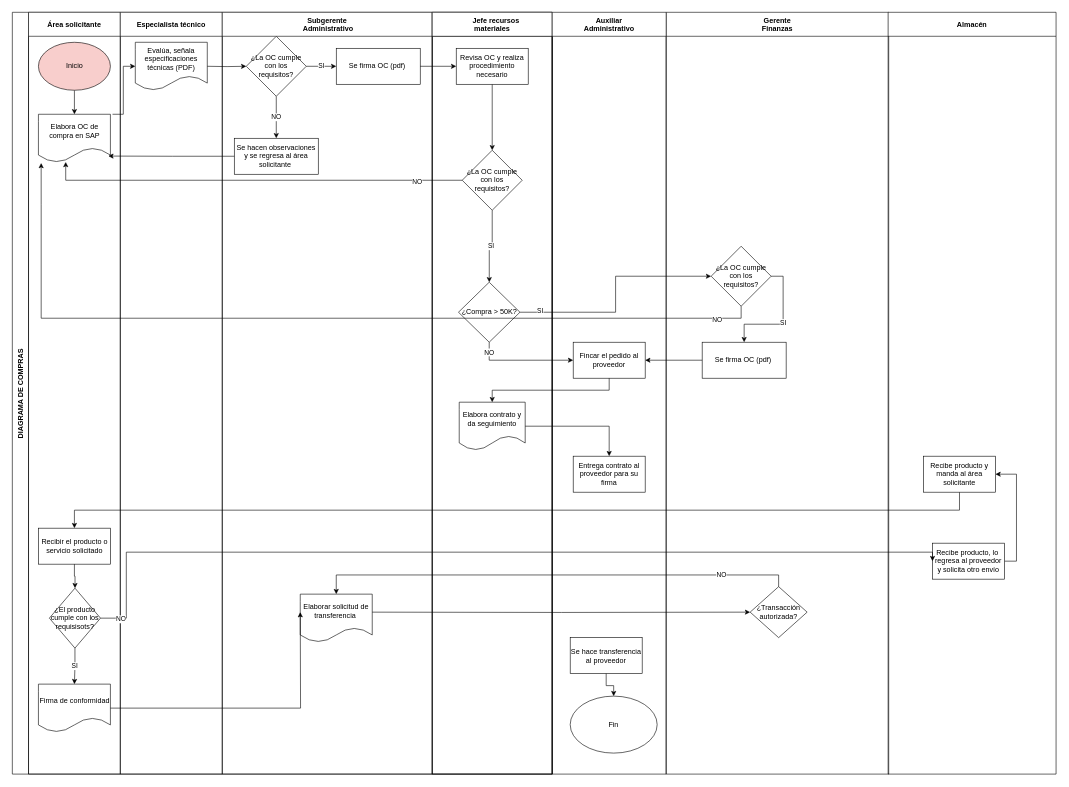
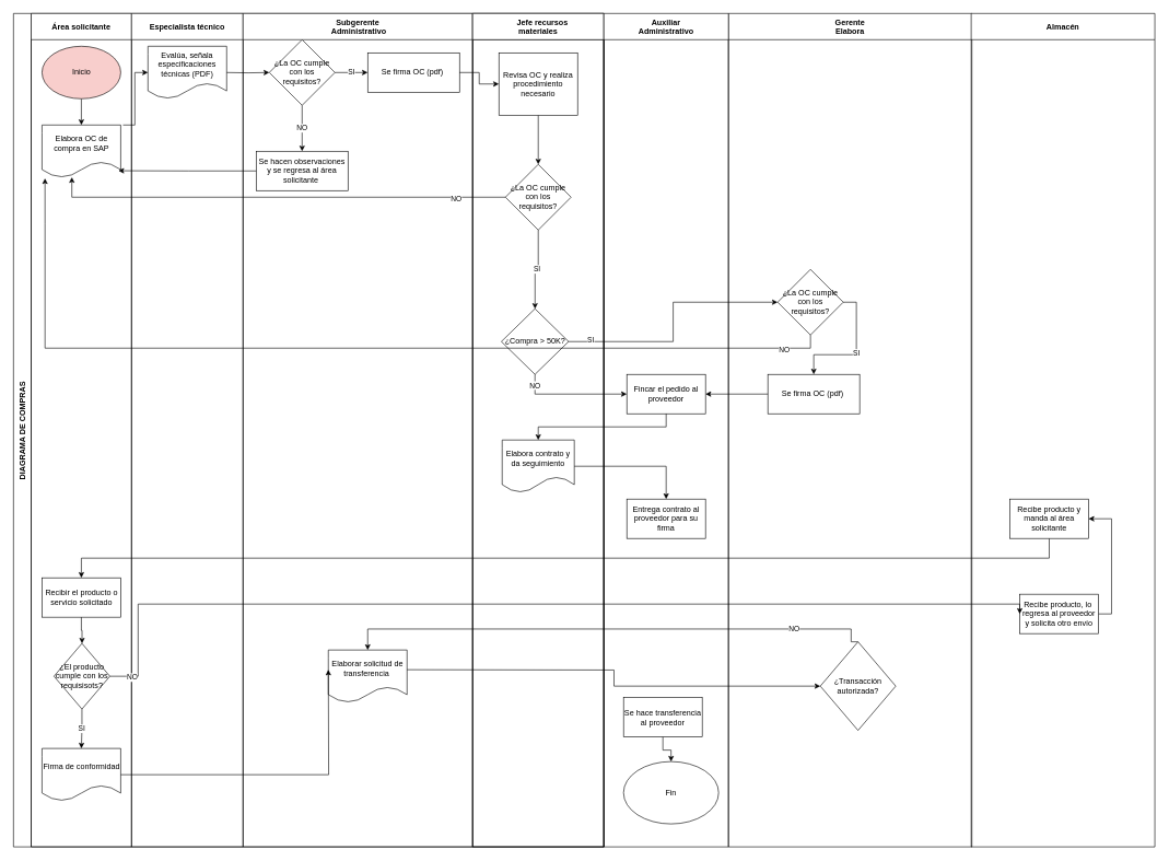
  <mxCell id="0" />
  <mxCell id="1" parent="0" />
  <mxCell id="2" value="DIAGRAMA DE COMPRAS" style="swimlane;childLayout=stackLayout;resizeParent=1;resizeParentMax=0;startSize=27;horizontal=0;horizontalStack=1;" parent="1" vertex="1"><mxGeometry x="20" y="20" width="900" height="1270" as="geometry" /></mxCell>
  <mxCell id="3" value="Área solicitante" style="swimlane;startSize=40;" parent="2" vertex="1"><mxGeometry x="27" width="153" height="1270" as="geometry" /></mxCell>
  <mxCell id="4" value="" style="edgeStyle=orthogonalEdgeStyle;rounded=0;orthogonalLoop=1;jettySize=auto;html=1;fontFamily=Helvetica;fontSize=12;fontColor=default;startSize=40;" parent="3" source="5" target="6" edge="1"><mxGeometry relative="1" as="geometry" /></mxCell>
  <mxCell id="5" value="Inicio" style="ellipse;whiteSpace=wrap;html=1;fillColor=#f8cecc;" parent="3" vertex="1"><mxGeometry x="16.5" y="50" width="120" height="80" as="geometry" /></mxCell>
  <mxCell id="6" value="Elabora OC de compra en SAP" style="shape=document;whiteSpace=wrap;html=1;boundedLbl=1;rounded=0;glass=0;fontFamily=Helvetica;fontSize=12;fontColor=default;startSize=40;strokeColor=default;fillColor=default;" parent="3" vertex="1"><mxGeometry x="16.5" y="170" width="120" height="80" as="geometry" /></mxCell>
  <mxCell id="7" value="Firma de conformidad" style="shape=document;whiteSpace=wrap;html=1;boundedLbl=1;rounded=0;glass=0;fontFamily=Helvetica;fontSize=12;fontColor=default;startSize=40;strokeColor=default;fillColor=default;" parent="3" vertex="1"><mxGeometry x="16.5" y="1120" width="120" height="80" as="geometry" /></mxCell>
  <mxCell id="8" value="Recibir el producto o servicio solicitado" style="whiteSpace=wrap;html=1;rounded=0;glass=0;startSize=40;" parent="3" vertex="1"><mxGeometry x="16.5" y="860" width="120" height="60" as="geometry" /></mxCell>
  <mxCell id="9" value="SI" style="edgeStyle=orthogonalEdgeStyle;rounded=0;orthogonalLoop=1;jettySize=auto;html=1;exitX=0.5;exitY=1;exitDx=0;exitDy=0;entryX=0.5;entryY=0;entryDx=0;entryDy=0;" edge="1" parent="3" source="10" target="7"><mxGeometry relative="1" as="geometry" /></mxCell>
  <mxCell id="10" value="¿El producto cumple con los requisisots?" style="rhombus;whiteSpace=wrap;html=1;rounded=0;glass=0;startSize=40;" vertex="1" parent="3"><mxGeometry x="34.75" y="960" width="85.25" height="100" as="geometry" /></mxCell>
  <mxCell id="11" value="" style="edgeStyle=orthogonalEdgeStyle;rounded=0;orthogonalLoop=1;jettySize=auto;html=1;" edge="1" parent="3" source="8" target="10"><mxGeometry relative="1" as="geometry" /></mxCell>
  <mxCell id="12" value="Especialista técnico" style="swimlane;startSize=40;" parent="2" vertex="1"><mxGeometry x="180" width="170" height="1270" as="geometry" /></mxCell>
  <mxCell id="13" value="Evalúa, señala especificaciones técnicas (PDF)" style="shape=document;whiteSpace=wrap;html=1;boundedLbl=1;rounded=0;glass=0;fontFamily=Helvetica;fontSize=12;fontColor=default;startSize=40;strokeColor=default;fillColor=default;" vertex="1" parent="12"><mxGeometry x="25" y="50" width="120" height="80" as="geometry" /></mxCell>
  <mxCell id="14" value="Subgerente&#10; Administrativo" style="swimlane;startSize=40;rounded=0;glass=0;" parent="2" vertex="1"><mxGeometry x="350" width="350" height="1270" as="geometry"><mxRectangle x="147" width="30" height="480" as="alternateBounds" /></mxGeometry></mxCell>
  <mxCell id="15" value="NO" style="edgeStyle=orthogonalEdgeStyle;rounded=0;orthogonalLoop=1;jettySize=auto;html=1;exitX=0.5;exitY=1;exitDx=0;exitDy=0;entryX=0.5;entryY=0;entryDx=0;entryDy=0;" parent="14" source="17" target="18" edge="1"><mxGeometry relative="1" as="geometry" /></mxCell>
  <mxCell id="16" value="SI" style="edgeStyle=orthogonalEdgeStyle;rounded=0;orthogonalLoop=1;jettySize=auto;html=1;exitX=1;exitY=0.5;exitDx=0;exitDy=0;" parent="14" source="17" target="19" edge="1"><mxGeometry relative="1" as="geometry" /></mxCell>
  <mxCell id="17" value="¿La OC cumple con los requisitos?" style="rhombus;whiteSpace=wrap;html=1;" parent="14" vertex="1"><mxGeometry x="40" y="40" width="100" height="100" as="geometry" /></mxCell>
  <mxCell id="18" value="Se hacen observaciones y se regresa al área solicitante&amp;nbsp;" style="whiteSpace=wrap;html=1;" parent="14" vertex="1"><mxGeometry x="20" y="210" width="140" height="60" as="geometry" /></mxCell>
  <mxCell id="19" value="Se firma OC (pdf)&amp;nbsp;" style="rounded=0;whiteSpace=wrap;html=1;" parent="14" vertex="1"><mxGeometry x="190" y="60" width="140" height="60" as="geometry" /></mxCell>
  <mxCell id="20" value="&lt;span style=&quot;&quot;&gt;Elaborar solicitud de transferencia&amp;nbsp;&lt;/span&gt;" style="shape=document;whiteSpace=wrap;html=1;boundedLbl=1;" vertex="1" parent="14"><mxGeometry x="130" y="970" width="120" height="80" as="geometry" /></mxCell>
  <mxCell id="21" value="    Jefe recursos &#10;materiales" style="swimlane;startSize=40;" parent="2" vertex="1"><mxGeometry x="700" width="200" height="1270" as="geometry" /></mxCell>
  <mxCell id="22" value="    Jefe recursos &#10;materiales" style="swimlane;startSize=40;" parent="21" vertex="1"><mxGeometry width="200" height="1270" as="geometry" /></mxCell>
  <mxCell id="23" style="edgeStyle=orthogonalEdgeStyle;rounded=0;orthogonalLoop=1;jettySize=auto;html=1;exitX=0.5;exitY=1;exitDx=0;exitDy=0;entryX=0.5;entryY=0;entryDx=0;entryDy=0;" parent="22" source="24" target="28" edge="1"><mxGeometry relative="1" as="geometry" /></mxCell>
- <mxCell id="24" value="&lt;span&gt;Revisa OC y realiza procedimiento necesario&lt;/span&gt;" style="whiteSpace=wrap;html=1;rounded=0;" parent="22" vertex="1"><mxGeometry x="40" y="60" width="120" height="60" as="geometry" /></mxCell>
+ <mxCell id="24" value="&lt;span&gt;Revisa OC y realiza procedimiento necesario&lt;/span&gt;" style="whiteSpace=wrap;html=1;rounded=0;" parent="22" vertex="1"><mxGeometry x="40" y="60" width="120" height="95" as="geometry" /></mxCell>
  <mxCell id="25" value="¿Compra &amp;gt; 50K?" style="rhombus;whiteSpace=wrap;html=1;rounded=0;glass=0;fontFamily=Helvetica;fontSize=12;fontColor=default;startSize=40;strokeColor=default;fillColor=default;" parent="22" vertex="1"><mxGeometry x="43.75" y="450" width="102.5" height="100" as="geometry" /></mxCell>
  <mxCell id="26" value="Elabora contrato y da seguimiento" style="shape=document;whiteSpace=wrap;html=1;boundedLbl=1;rounded=0;glass=0;fontFamily=Helvetica;fontSize=12;fontColor=default;startSize=40;strokeColor=default;fillColor=default;" parent="22" vertex="1"><mxGeometry x="45" y="650" width="110" height="80" as="geometry" /></mxCell>
  <mxCell id="27" value="SI" style="edgeStyle=orthogonalEdgeStyle;rounded=0;orthogonalLoop=1;jettySize=auto;html=1;" parent="22" source="28" target="25" edge="1"><mxGeometry relative="1" as="geometry" /></mxCell>
  <mxCell id="28" value="¿La OC cumple con los requisitos?" style="rhombus;whiteSpace=wrap;html=1;" parent="22" vertex="1"><mxGeometry x="50" y="230" width="100" height="100" as="geometry" /></mxCell>
  <mxCell id="29" style="edgeStyle=orthogonalEdgeStyle;rounded=0;orthogonalLoop=1;jettySize=auto;html=1;entryX=0;entryY=0.5;entryDx=0;entryDy=0;" parent="2" edge="1"><mxGeometry relative="1" as="geometry"><mxPoint x="167" y="170" as="sourcePoint" /><Array as="points"><mxPoint x="185" y="170" /><mxPoint x="185" y="90" /></Array><mxPoint x="205" y="90.0" as="targetPoint" /></mxGeometry></mxCell>
  <mxCell id="30" style="edgeStyle=orthogonalEdgeStyle;rounded=0;orthogonalLoop=1;jettySize=auto;html=1;exitX=0;exitY=0.5;exitDx=0;exitDy=0;entryX=0.971;entryY=0.871;entryDx=0;entryDy=0;entryPerimeter=0;" parent="2" source="18" target="6" edge="1"><mxGeometry relative="1" as="geometry" /></mxCell>
  <mxCell id="31" style="edgeStyle=orthogonalEdgeStyle;rounded=0;orthogonalLoop=1;jettySize=auto;html=1;exitX=1;exitY=0.5;exitDx=0;exitDy=0;entryX=0;entryY=0.5;entryDx=0;entryDy=0;" parent="2" target="17" edge="1"><mxGeometry relative="1" as="geometry"><mxPoint x="325" y="90.0" as="sourcePoint" /></mxGeometry></mxCell>
  <mxCell id="32" value="" style="edgeStyle=orthogonalEdgeStyle;rounded=0;orthogonalLoop=1;jettySize=auto;html=1;" parent="2" source="19" target="24" edge="1"><mxGeometry relative="1" as="geometry" /></mxCell>
  <mxCell id="33" style="edgeStyle=orthogonalEdgeStyle;rounded=0;orthogonalLoop=1;jettySize=auto;html=1;exitX=0;exitY=0.5;exitDx=0;exitDy=0;entryX=0.379;entryY=0.994;entryDx=0;entryDy=0;entryPerimeter=0;" parent="2" source="28" target="6" edge="1"><mxGeometry relative="1" as="geometry" /></mxCell>
  <mxCell id="34" value="NO" style="edgeLabel;html=1;align=center;verticalAlign=middle;resizable=0;points=[];" parent="33" vertex="1" connectable="0"><mxGeometry x="-0.78" y="2" relative="1" as="geometry"><mxPoint as="offset" /></mxGeometry></mxCell>
  <mxCell id="35" style="edgeStyle=orthogonalEdgeStyle;rounded=0;orthogonalLoop=1;jettySize=auto;html=1;exitX=1;exitY=0.5;exitDx=0;exitDy=0;entryX=0;entryY=0.5;entryDx=0;entryDy=0;" parent="2" source="7" edge="1"><mxGeometry relative="1" as="geometry"><mxPoint x="480.0" y="1000" as="targetPoint" /></mxGeometry></mxCell>
- <mxCell id="36" value="Gerente &#10;Finanzas" style="swimlane;startSize=40;" parent="1" vertex="1"><mxGeometry x="1110" y="20" width="371" height="1270" as="geometry" /></mxCell>
+ <mxCell id="36" value="Gerente &#10;Elabora" style="swimlane;startSize=40;" parent="1" vertex="1"><mxGeometry x="1110" y="20" width="371" height="1270" as="geometry" /></mxCell>
  <mxCell id="37" value="¿La OC cumple con los requisitos?" style="rhombus;whiteSpace=wrap;html=1;" parent="36" vertex="1"><mxGeometry x="75" y="390" width="100" height="100" as="geometry" /></mxCell>
- <mxCell id="38" value="¿Transacción autorizada?" style="rhombus;whiteSpace=wrap;html=1;" parent="36" vertex="1"><mxGeometry x="140" y="957.5" width="95" height="85" as="geometry" /></mxCell>
+ <mxCell id="38" value="¿Transacción autorizada?" style="rhombus;whiteSpace=wrap;html=1;" parent="36" vertex="1"><mxGeometry x="140" y="957.5" width="115" height="135" as="geometry" /></mxCell>
  <mxCell id="39" value="Se firma OC (pdf)&amp;nbsp;" style="rounded=0;whiteSpace=wrap;html=1;" parent="36" vertex="1"><mxGeometry x="60" y="550" width="140" height="60" as="geometry" /></mxCell>
  <mxCell id="40" value="SI" style="edgeStyle=orthogonalEdgeStyle;rounded=0;orthogonalLoop=1;jettySize=auto;html=1;exitX=1;exitY=0.5;exitDx=0;exitDy=0;" parent="36" source="37" target="39" edge="1"><mxGeometry relative="1" as="geometry" /></mxCell>
  <mxCell id="41" value="Auxiliar &#10;Administrativo" style="swimlane;startSize=40;" parent="1" vertex="1"><mxGeometry x="920" y="20" width="190" height="1270" as="geometry" /></mxCell>
  <mxCell id="42" value="" style="edgeStyle=orthogonalEdgeStyle;rounded=0;orthogonalLoop=1;jettySize=auto;html=1;fontFamily=Helvetica;fontSize=12;fontColor=default;startSize=40;" parent="41" edge="1"><mxGeometry relative="1" as="geometry"><mxPoint x="95" y="535" as="targetPoint" /></mxGeometry></mxCell>
  <mxCell id="43" value="Entrega contrato al proveedor para su firma" style="whiteSpace=wrap;html=1;rounded=0;glass=0;startSize=40;" parent="41" vertex="1"><mxGeometry x="35" y="740" width="120" height="60" as="geometry" /></mxCell>
  <mxCell id="44" value="Se hace transferencia al proveedor" style="whiteSpace=wrap;html=1;rounded=0;glass=0;startSize=40;" parent="41" vertex="1"><mxGeometry x="30" y="1042.5" width="120" height="60" as="geometry" /></mxCell>
  <mxCell id="45" value="&lt;span&gt;Fincar el pedido al proveedor&lt;/span&gt;" style="whiteSpace=wrap;html=1;" parent="41" vertex="1"><mxGeometry x="35" y="550" width="120" height="60" as="geometry" /></mxCell>
  <mxCell id="46" value="Fin" style="ellipse;whiteSpace=wrap;html=1;rounded=0;glass=0;startSize=40;" parent="41" vertex="1"><mxGeometry x="30" y="1140" width="145" height="95" as="geometry" /></mxCell>
  <mxCell id="47" value="" style="edgeStyle=orthogonalEdgeStyle;rounded=0;orthogonalLoop=1;jettySize=auto;html=1;fontFamily=Helvetica;fontSize=12;fontColor=default;startSize=40;" parent="41" source="44" target="46" edge="1"><mxGeometry relative="1" as="geometry" /></mxCell>
  <mxCell id="48" style="edgeStyle=orthogonalEdgeStyle;rounded=0;orthogonalLoop=1;jettySize=auto;html=1;exitX=0.5;exitY=1;exitDx=0;exitDy=0;" edge="1" parent="41" source="46" target="46"><mxGeometry relative="1" as="geometry" /></mxCell>
  <mxCell id="49" style="edgeStyle=orthogonalEdgeStyle;rounded=0;orthogonalLoop=1;jettySize=auto;html=1;exitX=1;exitY=0.5;exitDx=0;exitDy=0;entryX=0;entryY=0.5;entryDx=0;entryDy=0;" parent="1" source="25" target="37" edge="1"><mxGeometry relative="1" as="geometry" /></mxCell>
  <mxCell id="50" value="SI" style="edgeLabel;html=1;align=center;verticalAlign=middle;resizable=0;points=[];" parent="49" vertex="1" connectable="0"><mxGeometry x="-0.824" y="3" relative="1" as="geometry"><mxPoint as="offset" /></mxGeometry></mxCell>
  <mxCell id="51" style="edgeStyle=orthogonalEdgeStyle;rounded=0;orthogonalLoop=1;jettySize=auto;html=1;exitX=0.5;exitY=1;exitDx=0;exitDy=0;entryX=0.038;entryY=1.016;entryDx=0;entryDy=0;entryPerimeter=0;" parent="1" source="37" target="6" edge="1"><mxGeometry relative="1" as="geometry" /></mxCell>
  <mxCell id="52" value="NO" style="edgeLabel;html=1;align=center;verticalAlign=middle;resizable=0;points=[];" parent="51" vertex="1" connectable="0"><mxGeometry x="-0.916" y="1" relative="1" as="geometry"><mxPoint as="offset" /></mxGeometry></mxCell>
  <mxCell id="53" style="edgeStyle=orthogonalEdgeStyle;rounded=0;orthogonalLoop=1;jettySize=auto;html=1;exitX=0.5;exitY=1;exitDx=0;exitDy=0;entryX=0;entryY=0.5;entryDx=0;entryDy=0;" parent="1" source="25" target="45" edge="1"><mxGeometry relative="1" as="geometry" /></mxCell>
  <mxCell id="54" value="NO" style="edgeLabel;html=1;align=center;verticalAlign=middle;resizable=0;points=[];" parent="53" vertex="1" connectable="0"><mxGeometry x="-0.814" y="-1" relative="1" as="geometry"><mxPoint as="offset" /></mxGeometry></mxCell>
  <mxCell id="55" value="" style="edgeStyle=orthogonalEdgeStyle;rounded=0;orthogonalLoop=1;jettySize=auto;html=1;" parent="1" source="39" target="45" edge="1"><mxGeometry relative="1" as="geometry" /></mxCell>
  <mxCell id="56" style="edgeStyle=orthogonalEdgeStyle;rounded=0;orthogonalLoop=1;jettySize=auto;html=1;exitX=0.5;exitY=1;exitDx=0;exitDy=0;entryX=0.5;entryY=0;entryDx=0;entryDy=0;" parent="1" source="45" target="26" edge="1"><mxGeometry relative="1" as="geometry" /></mxCell>
  <mxCell id="57" value="" style="edgeStyle=orthogonalEdgeStyle;rounded=0;orthogonalLoop=1;jettySize=auto;html=1;" parent="1" source="26" target="43" edge="1"><mxGeometry relative="1" as="geometry" /></mxCell>
  <mxCell id="58" style="edgeStyle=orthogonalEdgeStyle;rounded=0;orthogonalLoop=1;jettySize=auto;html=1;exitX=0.5;exitY=1;exitDx=0;exitDy=0;entryX=0.5;entryY=0;entryDx=0;entryDy=0;" parent="1" source="61" target="8" edge="1"><mxGeometry relative="1" as="geometry" /></mxCell>
  <mxCell id="59" style="edgeStyle=orthogonalEdgeStyle;rounded=0;orthogonalLoop=1;jettySize=auto;html=1;exitX=1;exitY=0.5;exitDx=0;exitDy=0;entryX=0;entryY=0.5;entryDx=0;entryDy=0;" parent="1" target="38" edge="1"><mxGeometry relative="1" as="geometry"><mxPoint x="620" y="1020" as="sourcePoint" /></mxGeometry></mxCell>
  <mxCell id="60" value="Almacén" style="swimlane;startSize=40;" vertex="1" parent="1"><mxGeometry x="1480" y="20" width="280" height="1270" as="geometry" /></mxCell>
  <mxCell id="61" value="&lt;span&gt;Recibe producto y manda al área solicitante&lt;/span&gt;" style="whiteSpace=wrap;html=1;" vertex="1" parent="60"><mxGeometry x="59" y="740" width="120" height="60" as="geometry" /></mxCell>
  <mxCell id="62" style="edgeStyle=orthogonalEdgeStyle;rounded=0;orthogonalLoop=1;jettySize=auto;html=1;exitX=1;exitY=0.5;exitDx=0;exitDy=0;entryX=1;entryY=0.5;entryDx=0;entryDy=0;" edge="1" parent="60" source="63" target="61"><mxGeometry relative="1" as="geometry" /></mxCell>
  <mxCell id="63" value="&lt;span&gt;Recibe producto, lo&amp;nbsp; regresa al proveedor y solicita otro envío&lt;/span&gt;" style="whiteSpace=wrap;html=1;" vertex="1" parent="60"><mxGeometry x="74" y="885" width="120" height="60" as="geometry" /></mxCell>
  <mxCell id="64" style="edgeStyle=orthogonalEdgeStyle;rounded=0;orthogonalLoop=1;jettySize=auto;html=1;exitX=0.5;exitY=0;exitDx=0;exitDy=0;entryX=0.5;entryY=0;entryDx=0;entryDy=0;" parent="1" source="38" edge="1"><mxGeometry relative="1" as="geometry"><mxPoint x="560" y="990" as="targetPoint" /><Array as="points"><mxPoint x="1297" y="958" /><mxPoint x="560" y="958" /></Array></mxGeometry></mxCell>
  <mxCell id="65" value="NO" style="edgeLabel;html=1;align=center;verticalAlign=middle;resizable=0;points=[];" parent="64" vertex="1" connectable="0"><mxGeometry x="-0.705" y="-1" relative="1" as="geometry"><mxPoint as="offset" /></mxGeometry></mxCell>
  <mxCell id="66" style="edgeStyle=orthogonalEdgeStyle;rounded=0;orthogonalLoop=1;jettySize=auto;html=1;entryX=0;entryY=0.5;entryDx=0;entryDy=0;" edge="1" parent="1" source="10" target="63"><mxGeometry relative="1" as="geometry"><mxPoint x="1570" y="920" as="targetPoint" /><Array as="points"><mxPoint x="210" y="1030" /><mxPoint x="210" y="920" /></Array></mxGeometry></mxCell>
  <mxCell id="67" value="NO" style="edgeLabel;html=1;align=center;verticalAlign=middle;resizable=0;points=[];" vertex="1" connectable="0" parent="66"><mxGeometry x="-0.956" y="-1" relative="1" as="geometry"><mxPoint as="offset" /></mxGeometry></mxCell>
